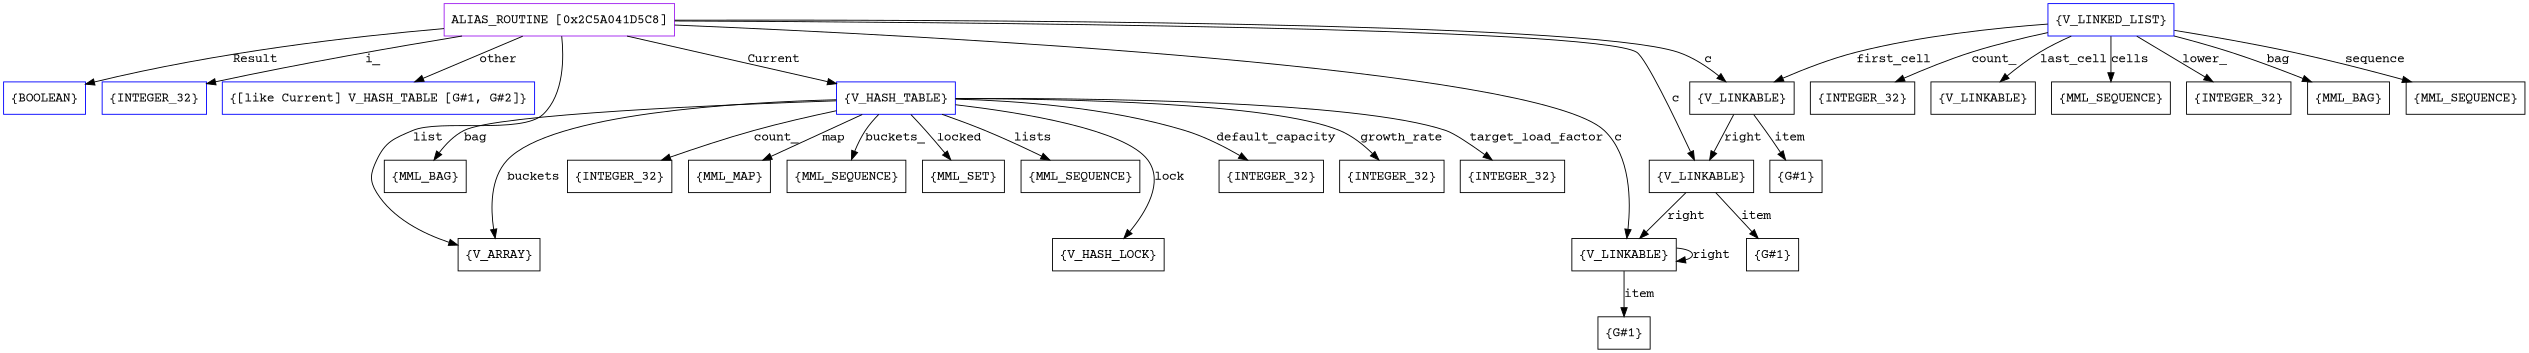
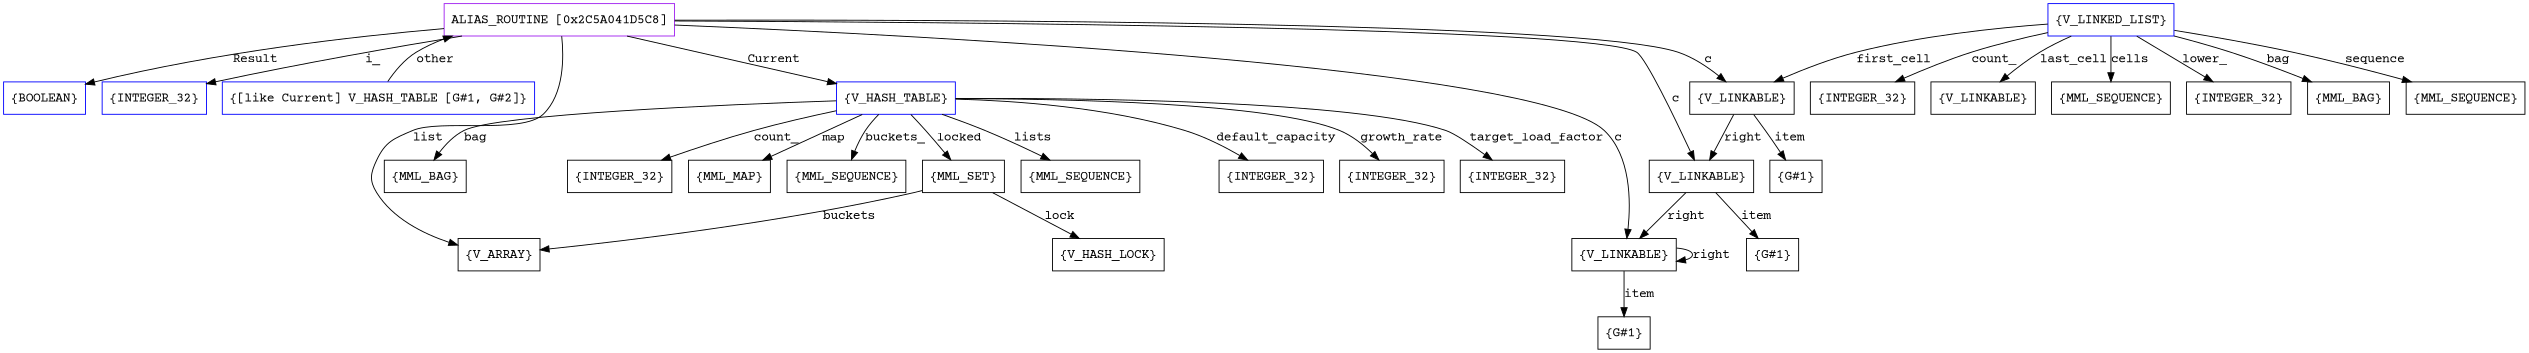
  digraph {
    fontname="Courier Prime"
    node [fontname="Courier Prime" shape=box]
    edge [fontname="Courier Prime"]
    n1 [color=purple label=<ALIAS_ROUTINE [0x2C5A041D5C8]>]
    n2 [color=blue label=<{V_HASH_TABLE}>]
    n3 [label=<{V_LINKABLE}>]
    n4 [label=<{V_LINKABLE}>]
    n5 [label=<{V_LINKABLE}>]
    n6 [color=blue label=<{[like Current] V_HASH_TABLE [G#1, G#2]}>]
    n7 [color=blue label=<{BOOLEAN}>]
    n8 [color=blue label=<{INTEGER_32}>]
    n9 [label=<{V_ARRAY}>]
    n10 [label=<{INTEGER_32}>]
    n11 [label=<{INTEGER_32}>]
    n12 [label=<{INTEGER_32}>]
    n13 [label=<{MML_BAG}>]
    n14 [label=<{MML_SET}>]
    n15 [label=<{INTEGER_32}>]
    n16 [label=<{MML_MAP}>]
    n17 [label=<{MML_SEQUENCE}>]
    n18 [label=<{V_HASH_LOCK}>]
    n19 [label=<{MML_SEQUENCE}>]
    n20 [color=blue label=<{V_LINKED_LIST}>]
    n21 [label=<{INTEGER_32}>]
    n22 [label=<{MML_BAG}>]
    n23 [label=<{MML_SEQUENCE}>]
    n24 [label=<{INTEGER_32}>]
    n25 [label=<{V_LINKABLE}>]
    n26 [label=<{MML_SEQUENCE}>]
    n27 [label=<{G#1}>]
    n28 [label=<{G#1}>]
    n29 [label=<{G#1}>]
    n1 -> n2 [label=<Current>]
    n1 -> n3 [label=<c>]
    n1 -> n4 [label=<c>]
    n1 -> n5 [label=<c>]
-   n1 -> n6 [label=<other>]
+   n6 -> n1 [label=<other>]
    n1 -> n7 [label=<Result>]
    n1 -> n8 [label=<i_>]
    n1 -> n9 [label=<list>]
-   n2 -> n9 [label=<buckets>]
+   n14 -> n9 [label=<buckets>]
    n2 -> n10 [label=<default_capacity>]
    n2 -> n11 [label=<growth_rate>]
    n2 -> n12 [label=<target_load_factor>]
    n2 -> n13 [label=<bag>]
    n2 -> n14 [label=<locked>]
    n2 -> n15 [label=<count_>]
    n2 -> n16 [label=<map>]
    n2 -> n17 [label=<buckets_>]
-   n2 -> n18 [label=<lock>]
+   n14 -> n18 [label=<lock>]
    n2 -> n19 [label=<lists>]
    n3 -> n4 [label=<right>]
    n3 -> n27 [label=<item>]
    n4 -> n5 [label=<right>]
    n4 -> n28 [label=<item>]
    n5 -> n5 [label=<right>]
    n5 -> n29 [label=<item>]
    n20 -> n3 [label=<first_cell>]
    n20 -> n21 [label=<lower_>]
    n20 -> n22 [label=<bag>]
    n20 -> n23 [label=<sequence>]
    n20 -> n24 [label=<count_>]
    n20 -> n25 [label=<last_cell>]
    n20 -> n26 [label=<cells>]
  }
